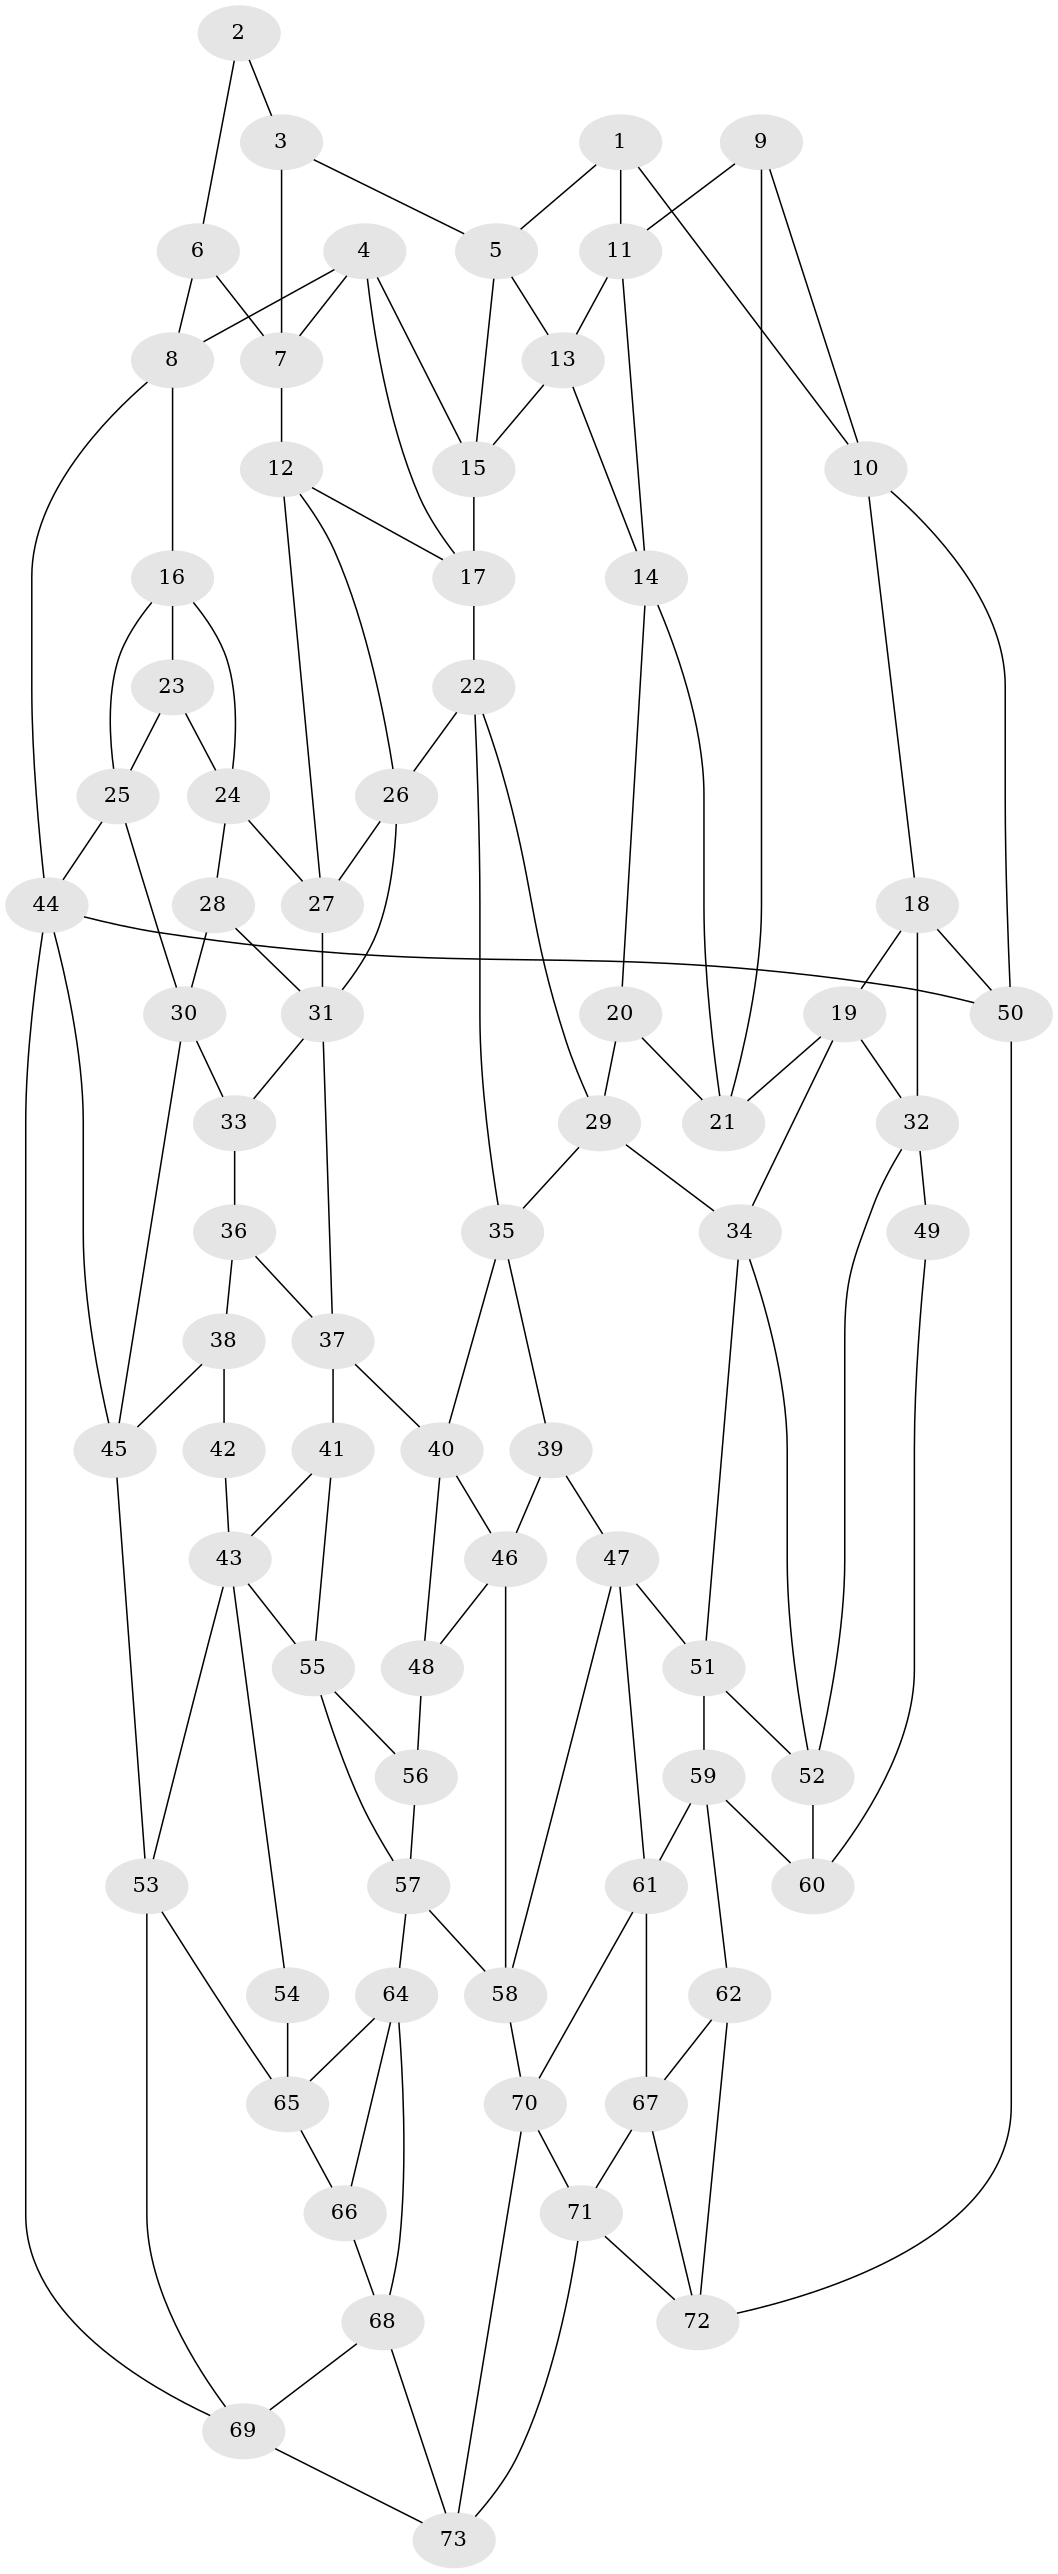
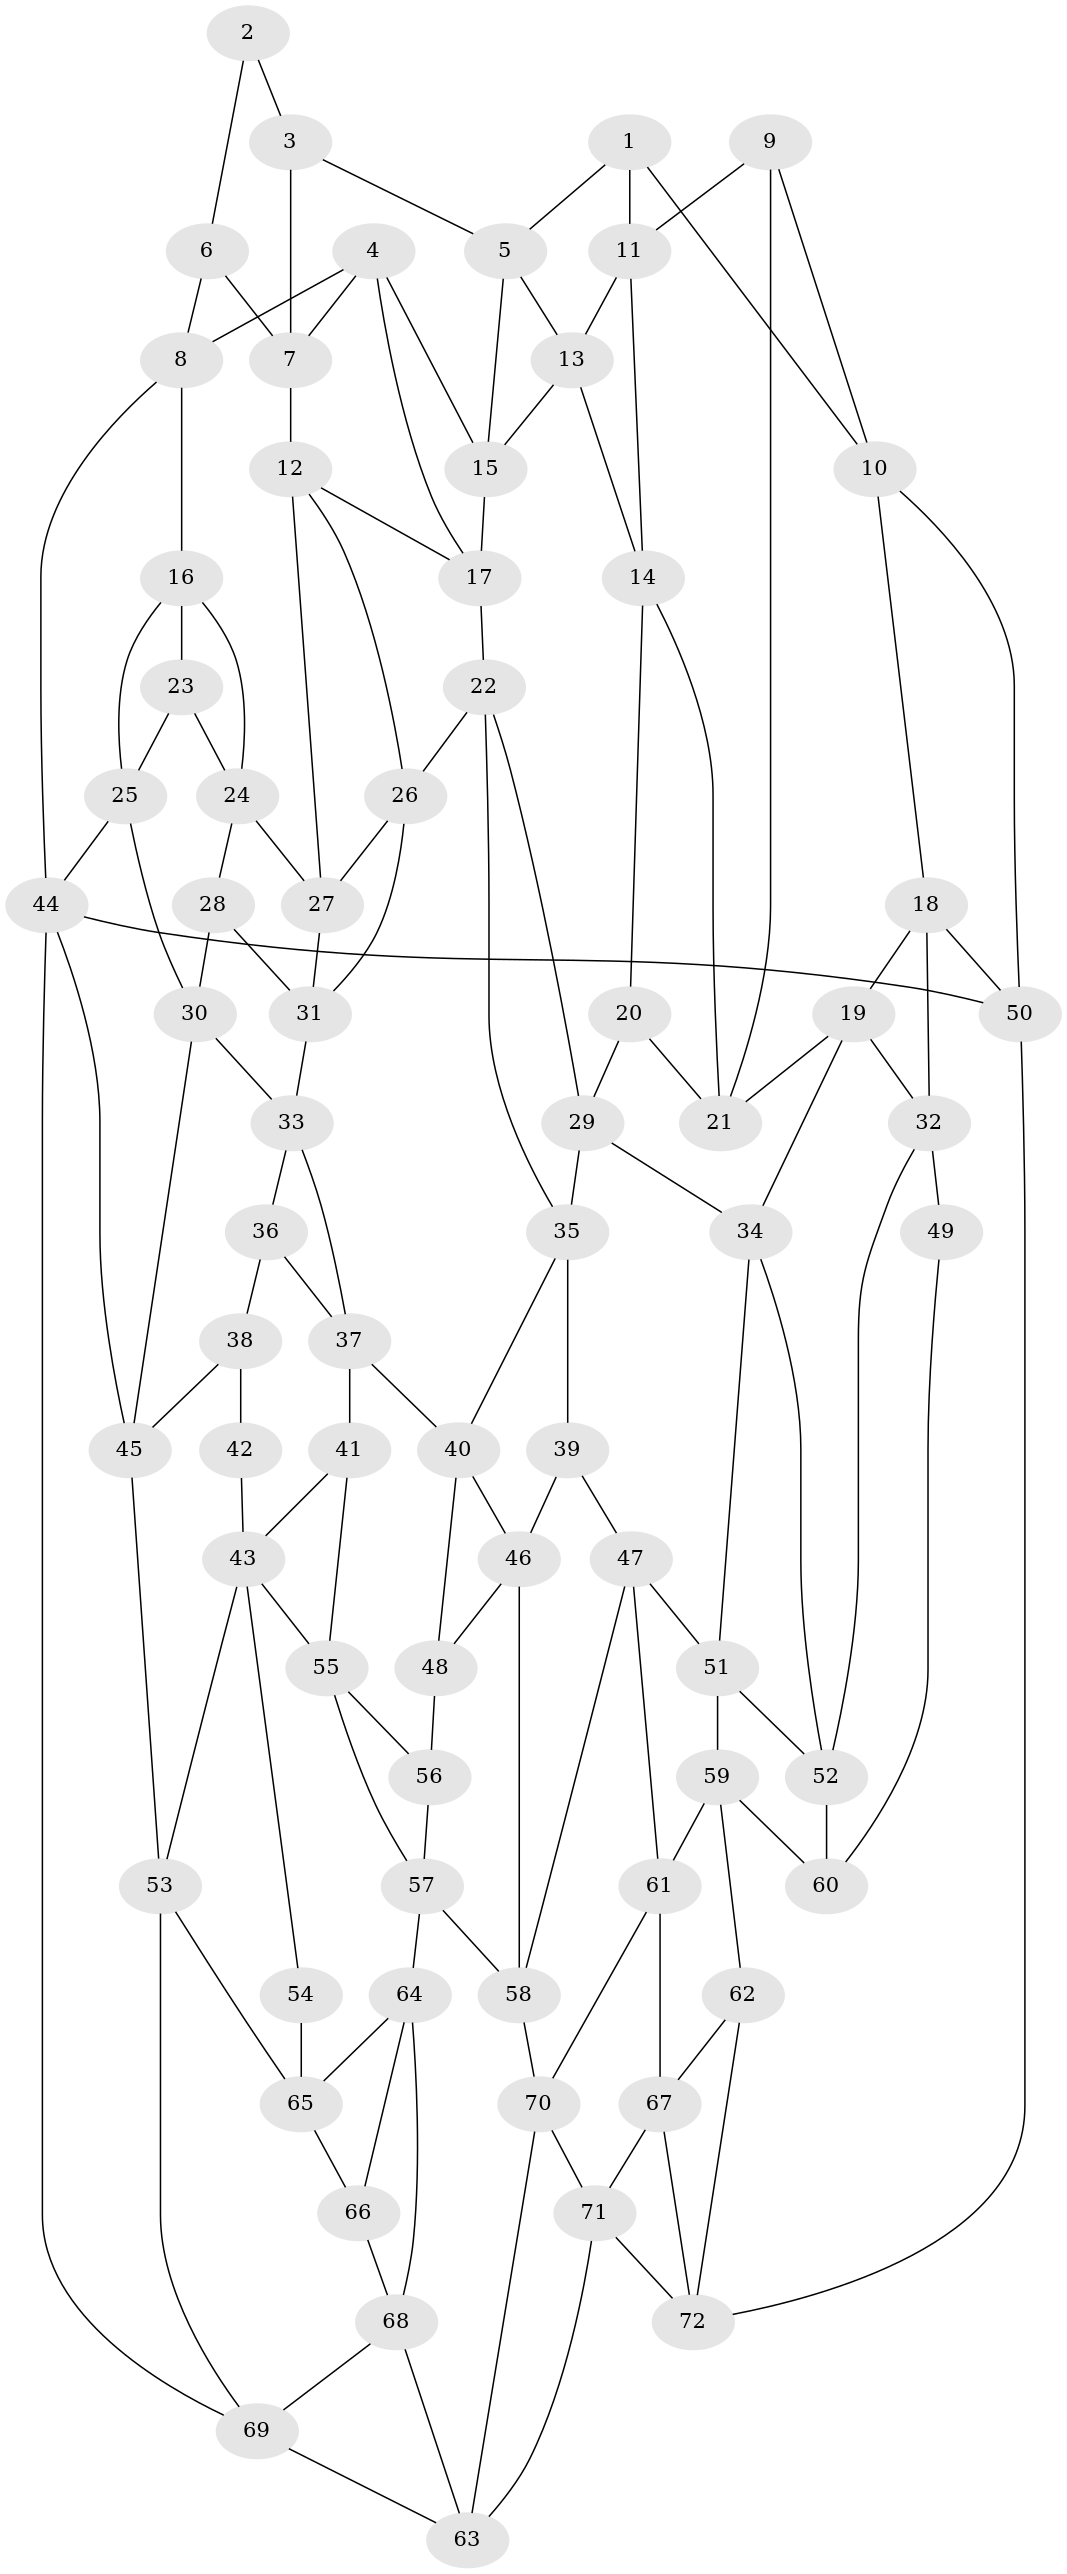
  graph {
    node [color=gray90 style=filled]
    edge [weight=1.0]
    1
    5
    10
    11
    15
    13
    18
    50
    14
    2
    3
    6
    7
    8
    16
    44
    12
    4
    17
    22
    26
    27
    23
    24
    25
    45
    69
    9
    21
    19
    32
    72
    20
    31
    29
    28
    30
    35
    34
    49
    52
    51
    39
    40
    33
    36
    37
    53
    60
    38
    41
    59
    46
    47
    48
    42
    43
    55
    58
    61
    56
    54
    57
    65
-   73
+   73 [label=63]
    70
    67
    62
    66
    64
    68
    71
    1 -- 5
    1 -- 10
    1 -- 11
    5 -- 15
    5 -- 13
    10 -- 18
    10 -- 50
    11 -- 13
    11 -- 14
    15 -- 17
    13 -- 15
    13 -- 14
    18 -- 50
    18 -- 19
    18 -- 32
    50 -- 72
    14 -- 21
    14 -- 20
    2 -- 3
    2 -- 6
    3 -- 5
    3 -- 7
    6 -- 7
    6 -- 8
    7 -- 12
    8 -- 16
    8 -- 44
    16 -- 23
    16 -- 24
    16 -- 25
    44 -- 50 [weight=2.0]
    44 -- 45
    44 -- 69
    12 -- 17
    12 -- 26
    12 -- 27
    4 -- 15
    4 -- 7
    4 -- 8
    4 -- 17
    17 -- 22
    22 -- 26
    22 -- 29
    22 -- 35
    26 -- 27
    26 -- 31
    27 -- 31
    23 -- 24
    23 -- 25
    24 -- 27
    24 -- 28
    25 -- 44
    25 -- 30
    45 -- 53
    69 -- 73
    9 -- 10
    9 -- 11
    9 -- 21
    19 -- 21
    19 -- 32
    19 -- 34
    32 -- 49
    32 -- 52
    20 -- 21
    20 -- 29
    31 -- 33
    29 -- 35
    29 -- 34
    28 -- 31
    28 -- 30
    30 -- 45
    30 -- 33
    35 -- 39
    35 -- 40
    34 -- 52
    34 -- 51
    49 -- 60
    52 -- 60
    51 -- 52
    51 -- 59
    39 -- 46
    39 -- 47
    40 -- 46
    40 -- 48
    33 -- 36
-   31 -- 37
+   33 -- 37
    36 -- 37
    36 -- 38
    37 -- 40
    37 -- 41
    53 -- 69
    53 -- 65
    38 -- 45
    38 -- 42 [weight=2.0]
    41 -- 43
    41 -- 55
    59 -- 60
    59 -- 61
    59 -- 62
    46 -- 48
    46 -- 58
    47 -- 51
    47 -- 58
    47 -- 61
    48 -- 56 [weight=2.0]
    42 -- 43
    43 -- 53
    43 -- 55
    43 -- 54
    55 -- 56
    55 -- 57
    58 -- 70
    61 -- 70
    61 -- 67
    56 -- 57
    54 -- 65 [weight=2.0]
    57 -- 58
    57 -- 64
    65 -- 66
    70 -- 73
    70 -- 71
    67 -- 72
    67 -- 71
    62 -- 72
    62 -- 67
    66 -- 68
    64 -- 65
    64 -- 66
    64 -- 68
    68 -- 69
    68 -- 73
    71 -- 72
    71 -- 73
  }
